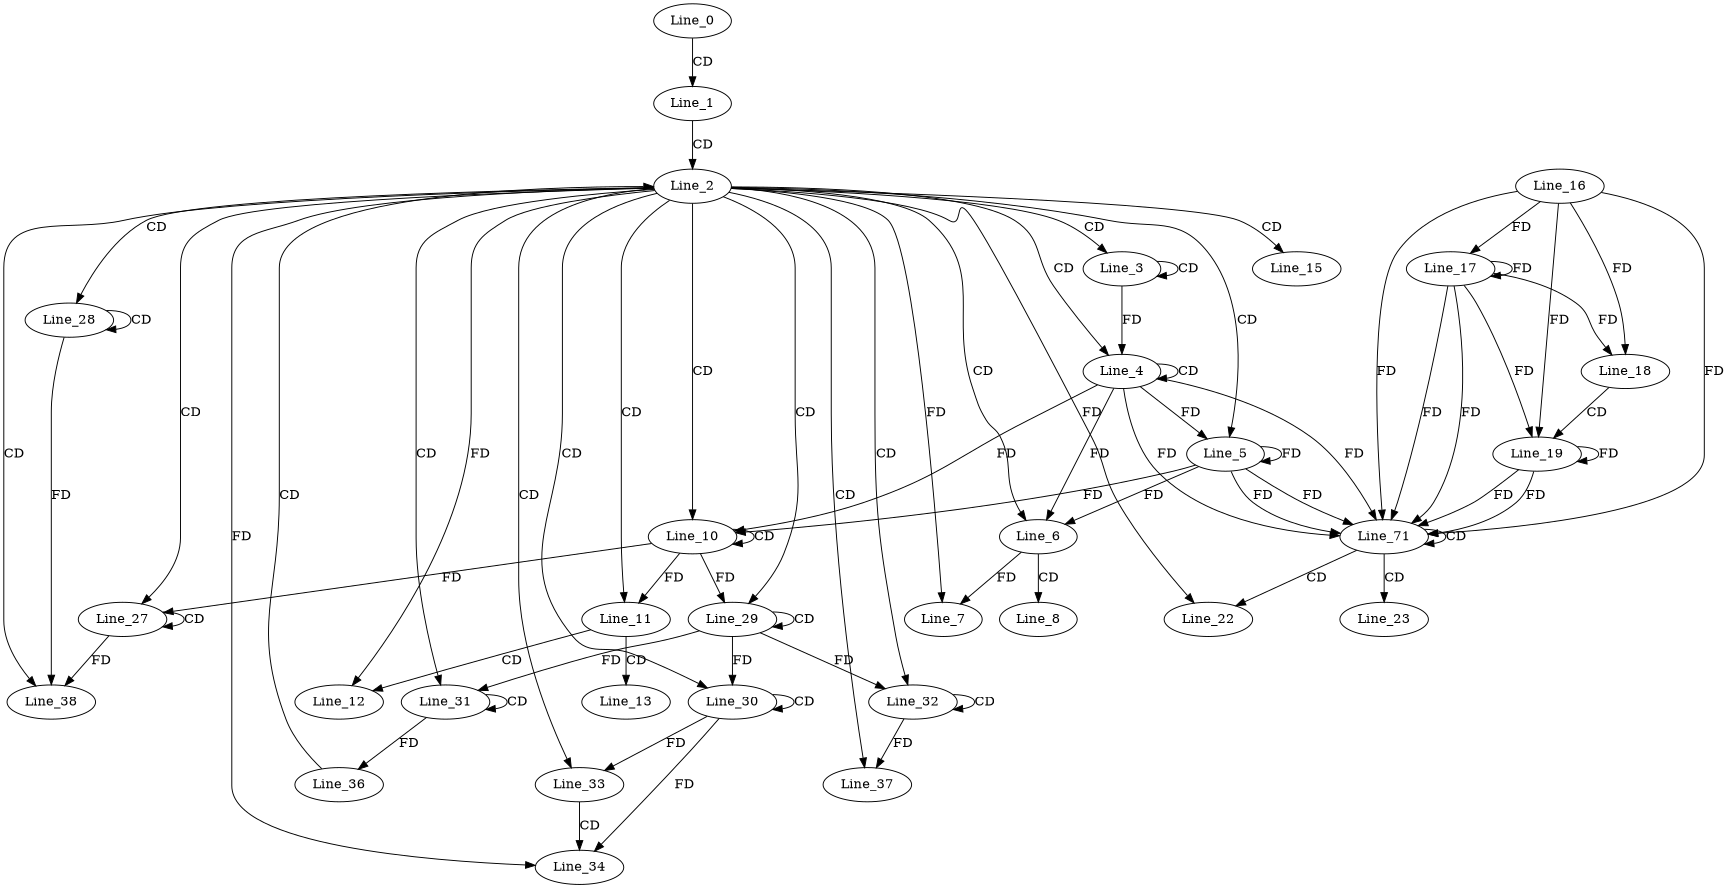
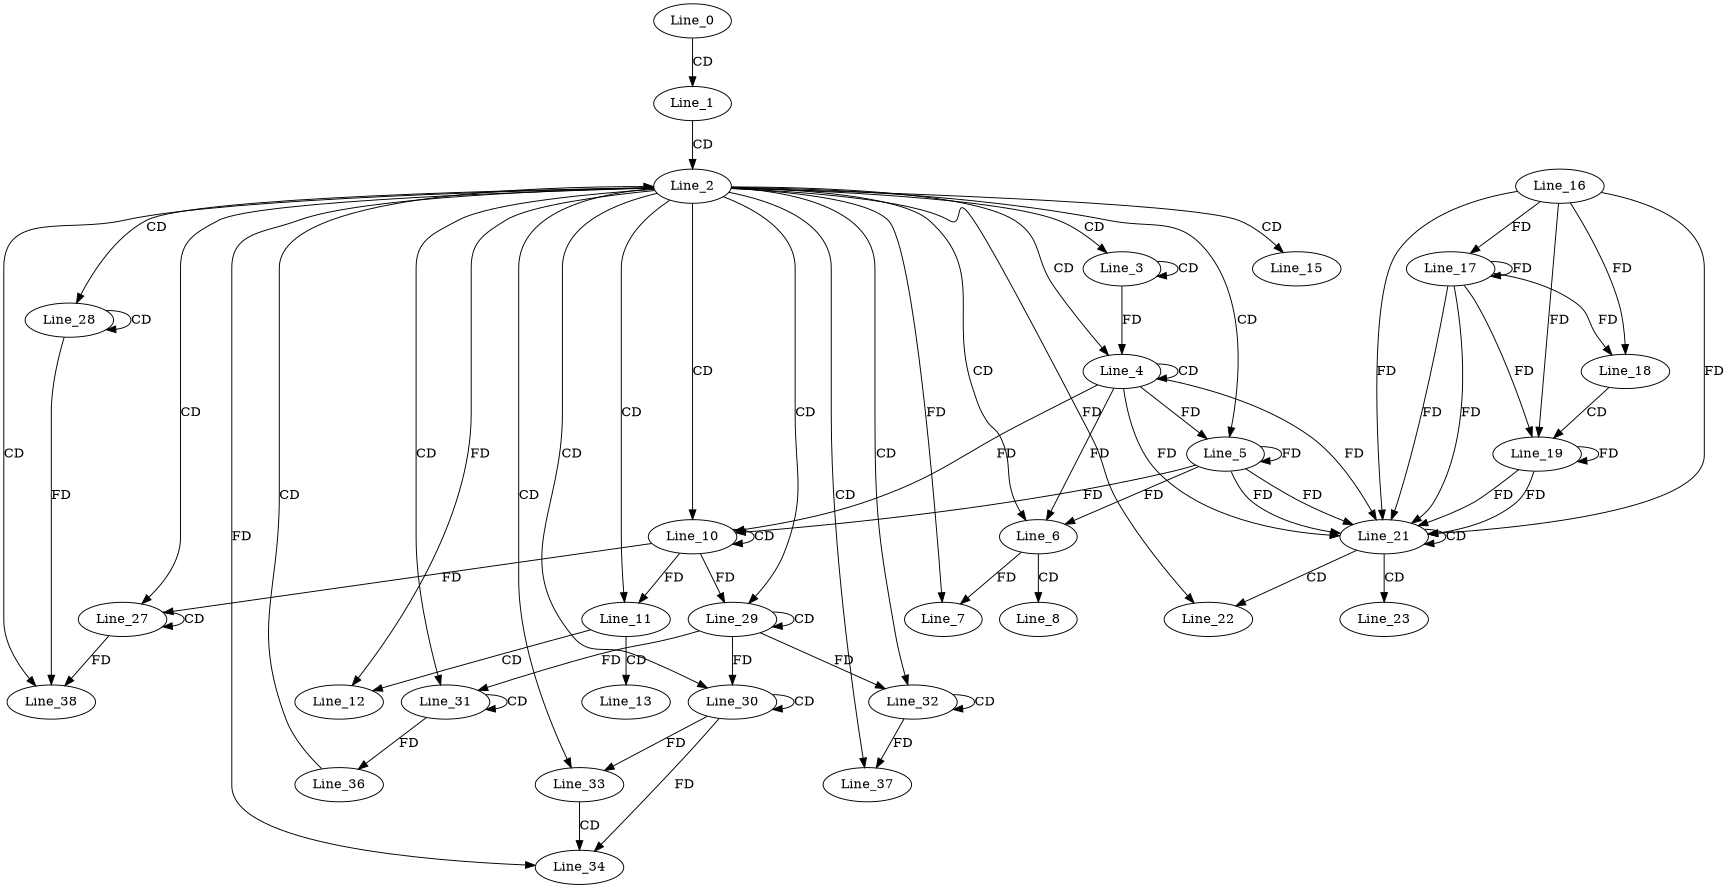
  digraph {
    Line_0
    Line_1
    Line_2
    Line_3
    Line_4
    Line_5
    Line_6
    Line_7
    Line_10
    Line_11
    Line_12
    Line_15
    Line_22
    Line_27
    Line_28
    Line_29
    Line_30
    Line_31
    Line_32
    Line_33
    Line_34
    Line_37
    Line_38
-   Line_21 [label=Line_71]
+   Line_21
    Line_8
    Line_13
    Line_36
    Line_23
    Line_16
    Line_17
    Line_18
    Line_19
    Line_0 -> Line_1 [label=CD]
    Line_1 -> Line_2 [label=CD]
    Line_2 -> Line_3 [label=CD]
    Line_2 -> Line_4 [label=CD]
    Line_2 -> Line_5 [label=CD]
    Line_2 -> Line_6 [label=CD]
    Line_2 -> Line_7 [label=FD]
    Line_2 -> Line_10 [label=CD]
    Line_2 -> Line_11 [label=CD]
    Line_2 -> Line_12 [label=FD]
    Line_2 -> Line_15 [label=CD]
    Line_2 -> Line_22 [label=FD]
    Line_2 -> Line_27 [label=CD]
    Line_2 -> Line_28 [label=CD]
    Line_2 -> Line_29 [label=CD]
    Line_2 -> Line_30 [label=CD]
    Line_2 -> Line_31 [label=CD]
    Line_2 -> Line_32 [label=CD]
    Line_2 -> Line_33 [label=CD]
    Line_2 -> Line_34 [label=FD]
    Line_2 -> Line_37 [label=CD]
    Line_2 -> Line_38 [label=CD]
    Line_3 -> Line_3 [label=CD]
    Line_3 -> Line_4 [label=FD]
    Line_4 -> Line_4 [label=CD]
    Line_4 -> Line_5 [label=FD]
    Line_4 -> Line_6 [label=FD]
    Line_4 -> Line_10 [label=FD]
    Line_4 -> Line_21 [label=FD]
    Line_4 -> Line_21 [label=FD]
    Line_5 -> Line_5 [label=FD]
    Line_5 -> Line_6 [label=FD]
    Line_5 -> Line_10 [label=FD]
    Line_5 -> Line_21 [label=FD]
    Line_5 -> Line_21 [label=FD]
    Line_6 -> Line_7 [label=FD]
    Line_6 -> Line_8 [label=CD]
    Line_10 -> Line_10 [label=CD]
    Line_10 -> Line_11 [label=FD]
    Line_10 -> Line_27 [label=FD]
    Line_10 -> Line_29 [label=FD]
    Line_11 -> Line_12 [label=CD]
    Line_11 -> Line_13 [label=CD]
    Line_27 -> Line_27 [label=CD]
    Line_27 -> Line_38 [label=FD]
    Line_28 -> Line_28 [label=CD]
    Line_28 -> Line_38 [label=FD]
    Line_29 -> Line_29 [label=CD]
    Line_29 -> Line_30 [label=FD]
    Line_29 -> Line_31 [label=FD]
    Line_29 -> Line_32 [label=FD]
    Line_30 -> Line_30 [label=CD]
    Line_30 -> Line_33 [label=FD]
    Line_30 -> Line_34 [label=FD]
    Line_31 -> Line_31 [label=CD]
    Line_31 -> Line_36 [label=FD]
    Line_32 -> Line_32 [label=CD]
    Line_32 -> Line_37 [label=FD]
    Line_33 -> Line_34 [label=CD]
    Line_21 -> Line_22 [label=CD]
    Line_21 -> Line_21 [label=CD]
    Line_21 -> Line_23 [label=CD]
    Line_36 -> Line_2 [label=CD]
    Line_16 -> Line_21 [label=FD]
    Line_16 -> Line_21 [label=FD]
    Line_16 -> Line_17 [label=FD]
    Line_16 -> Line_18 [label=FD]
    Line_16 -> Line_19 [label=FD]
    Line_17 -> Line_21 [label=FD]
    Line_17 -> Line_21 [label=FD]
    Line_17 -> Line_17 [label=FD]
    Line_17 -> Line_18 [label=FD]
    Line_17 -> Line_19 [label=FD]
    Line_18 -> Line_19 [label=CD]
    Line_19 -> Line_21 [label=FD]
    Line_19 -> Line_21 [label=FD]
    Line_19 -> Line_19 [label=FD]
  }
